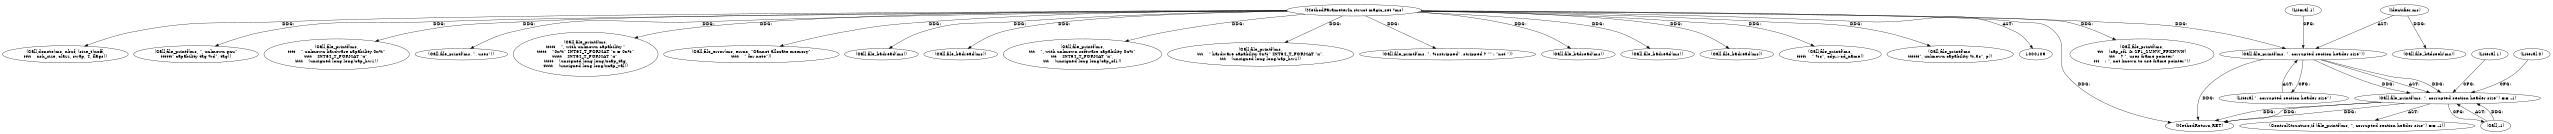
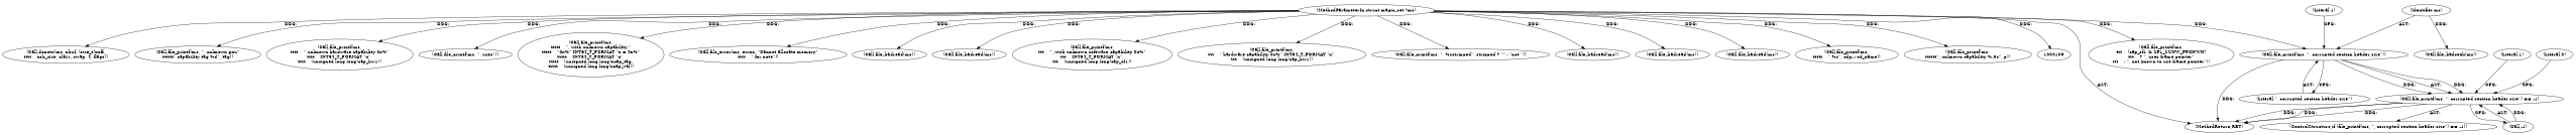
  digraph {
    n1 [label="(Call,file_printf(ms, \", corrupted section header size\"))"]
    n2 [label="(Call,file_printf(ms, \", corrupted section header size\") == -1)"]
    n3 [label="(MethodReturn,RET)"]
    n4 [label="(Literal,\", corrupted section header size\")"]
    n5 [label="(ControlStructure,if (file_printf(ms, \", corrupted section header size\") == -1))"]
    n6 [label="(Call,-1)"]
    n7 [label="(MethodParameterIn,struct magic_set *ms)"]
    n8 [label="(Call,file_printf(ms,\n\t\t\t    (cap_sf1 & SF1_SUNW_FPKNWN)\n\t\t\t    ? \", uses frame pointer\"\n\t\t\t    : \", not known to use frame pointer\"))"]
    n9 [label="(Call,donote(ms, nbuf, (size_t)noff,\n\t\t\t\t    xsh_size, clazz, swap, 4, flags))"]
    n10 [label="(Call,file_printf(ms, \", unknown gnu\"\n\t\t\t\t\t\t\" capability tag %d\", tag))"]
    n11 [label="(Call,file_printf(ms,\n\t\t\t\t    \" unknown hardware capability 0x%\"\n\t\t\t\t    INT64_T_FORMAT \"x\",\n\t\t\t\t    (unsigned long long)cap_hw1))"]
    n12 [label="(Call,file_printf(ms, \", uses\"))"]
    n13 [label="(Call,file_printf(ms,\n\t\t\t\t\t    \", with unknown capability \"\n\t\t\t\t\t    \"0x%\" INT64_T_FORMAT \"x = 0x%\"\n\t\t\t\t\t    INT64_T_FORMAT \"x\",\n\t\t\t\t\t    (unsigned long long)xcap_tag,\n\t\t\t\t\t    (unsigned long long)xcap_val))"]
    n14 [label="(Call,file_error(ms, errno, \"Cannot allocate memory\"\n\t\t\t\t    \" for note\"))"]
    n15 [label="(Call,file_badread(ms))"]
    n16 [label="(Call,file_badread(ms))"]
    n17 [label="(Call,file_printf(ms,\n\t\t\t    \", with unknown software capability 0x%\"\n\t\t\t    INT64_T_FORMAT \"x\",\n\t\t\t    (unsigned long long)cap_sf1))"]
    n18 [label="(Call,file_printf(ms,\n\t\t\t    \" hardware capability 0x%\" INT64_T_FORMAT \"x\",\n\t\t\t    (unsigned long long)cap_hw1))"]
    n19 [label="(Call,file_printf(ms, \", %sstripped\", stripped ? \"\" : \"not \"))"]
    n20 [label="(Call,file_badread(ms))"]
    n21 [label="(Call,file_badread(ms))"]
    n22 [label="(Call,file_badread(ms))"]
    n23 [label="(Call,file_printf(ms,\n\t\t\t\t\t    \" %s\", cdp->cd_name))"]
    n24 [label="(Call,file_printf(ms,\n\t\t\t\t\t\t\", unknown capability %.3s\", p))"]
    1000109
    n26 [label="(Call,file_badseek(ms))"]
    n27 [label="(Literal,1)"]
    n28 [label="(Identifier,ms)"]
    n29 [label="(Literal,0)"]
    n30 [label="(Literal,1)"]
    n1 -> n2 [label="AST: "]
    n1 -> n2 [label="DDG: "]
    n1 -> n2 [label="DDG: "]
    n1 -> n3 [label="DDG: "]
    n1 -> n4 [label="CFG: "]
    n2 -> n3 [label="DDG: "]
    n2 -> n3 [label="DDG: "]
    n2 -> n3 [label="DDG: "]
    n2 -> n5 [label="AST: "]
    n2 -> n6 [label="CFG: "]
    n4 -> n1 [label="AST: "]
    n6 -> n2 [label="AST: "]
    n6 -> n2 [label="DDG: "]
    n7 -> n1 [label="DDG: "]
-   n7 -> n3 [label="DDG: "]
+   n7 -> n3 [label="AST: "]
    n7 -> n8 [label="DDG: "]
    n7 -> n9 [label="DDG: "]
    n7 -> n10 [label="DDG: "]
    n7 -> n11 [label="DDG: "]
    n7 -> n12 [label="DDG: "]
    n7 -> n13 [label="DDG: "]
    n7 -> n14 [label="DDG: "]
    n7 -> n15 [label="DDG: "]
    n7 -> n16 [label="DDG: "]
    n7 -> n17 [label="DDG: "]
    n7 -> n18 [label="DDG: "]
    n7 -> n19 [label="DDG: "]
    n7 -> n20 [label="DDG: "]
    n7 -> n21 [label="DDG: "]
    n7 -> n22 [label="DDG: "]
    n7 -> n23 [label="DDG: "]
    n7 -> n24 [label="DDG: "]
-   n7 -> 1000109 [label="AST: "]
+   n7 -> 1000109 [label="DDG: "]
    n27 -> n2 [label="CFG: "]
    n28 -> n1 [label="AST: "]
    n28 -> n26 [label="DDG: "]
    n29 -> n2 [label="CFG: "]
    n30 -> n1 [label="CFG: "]
  }
